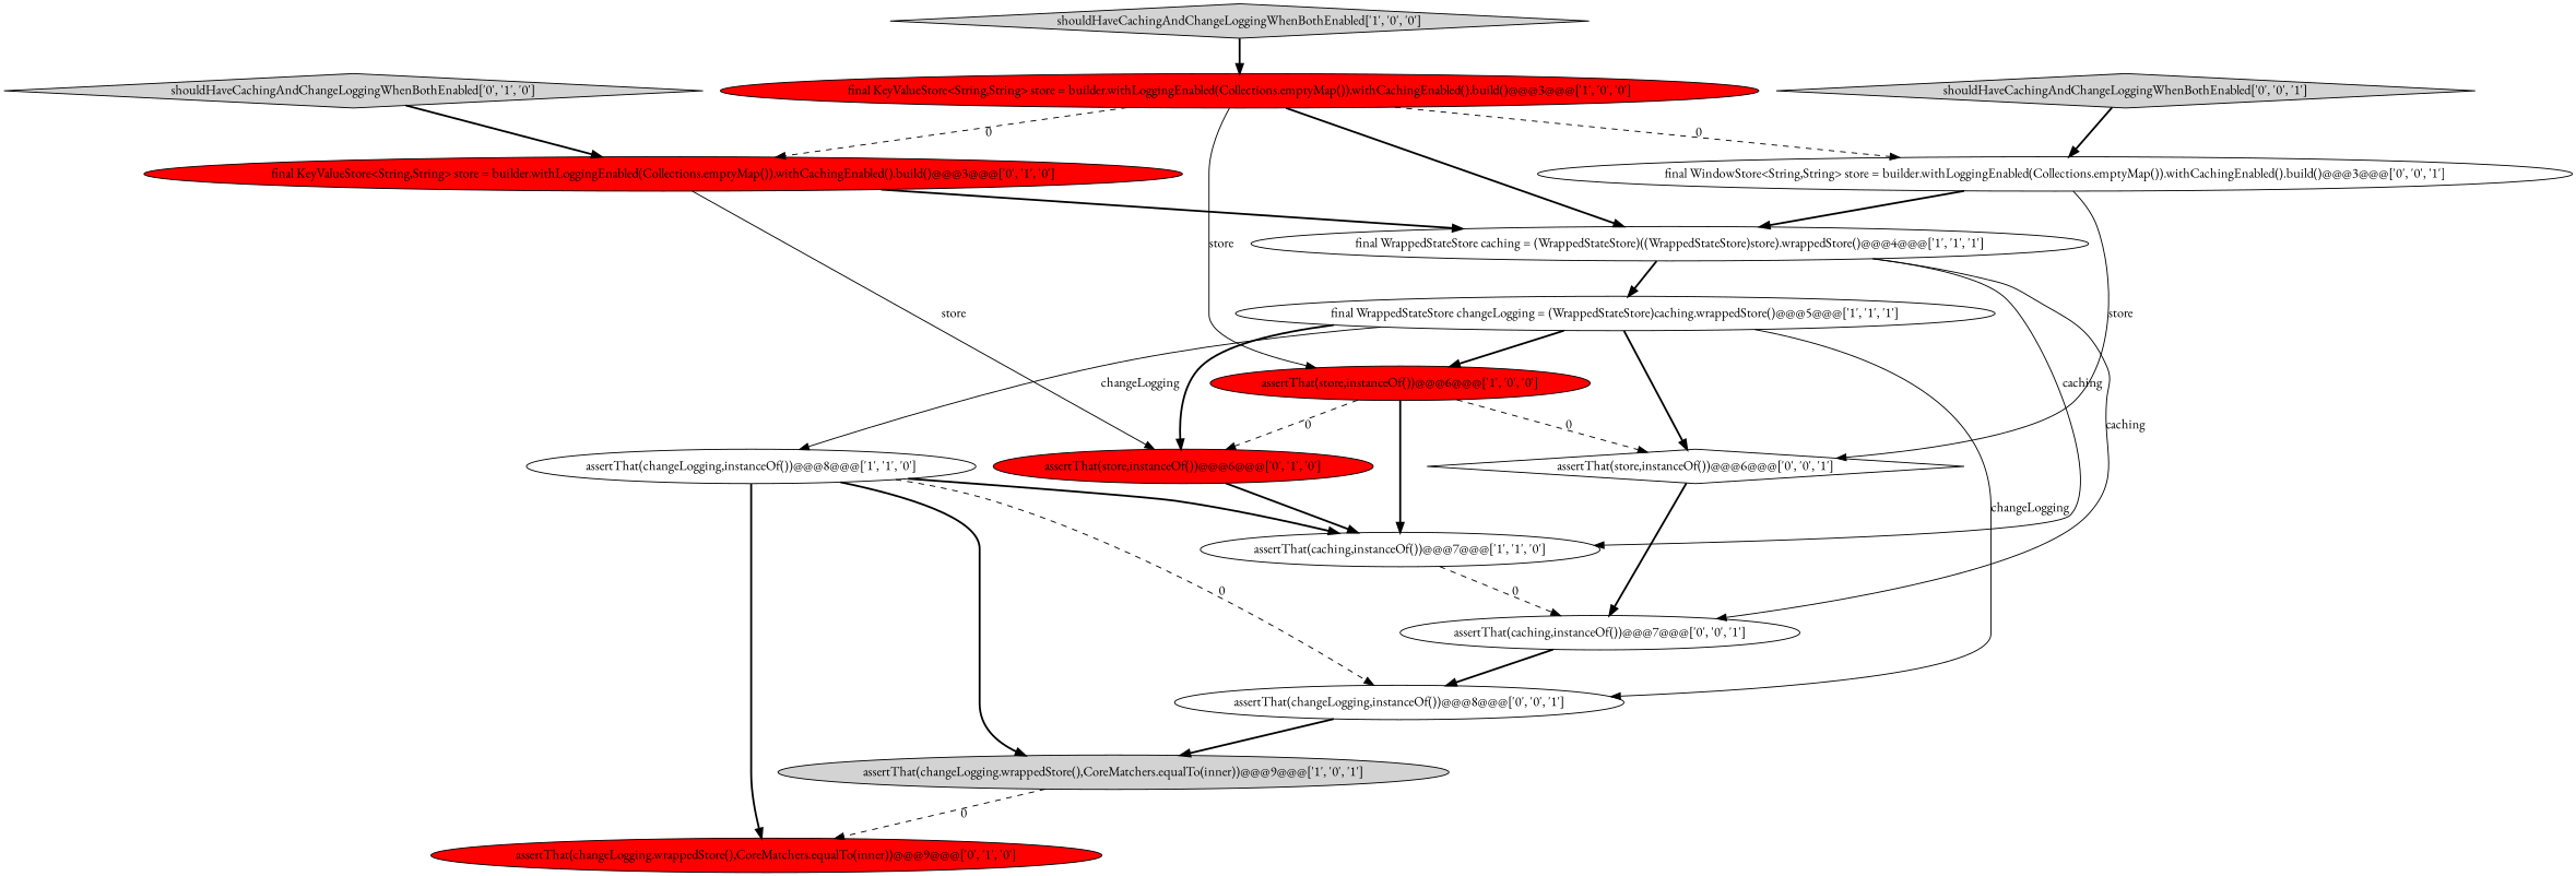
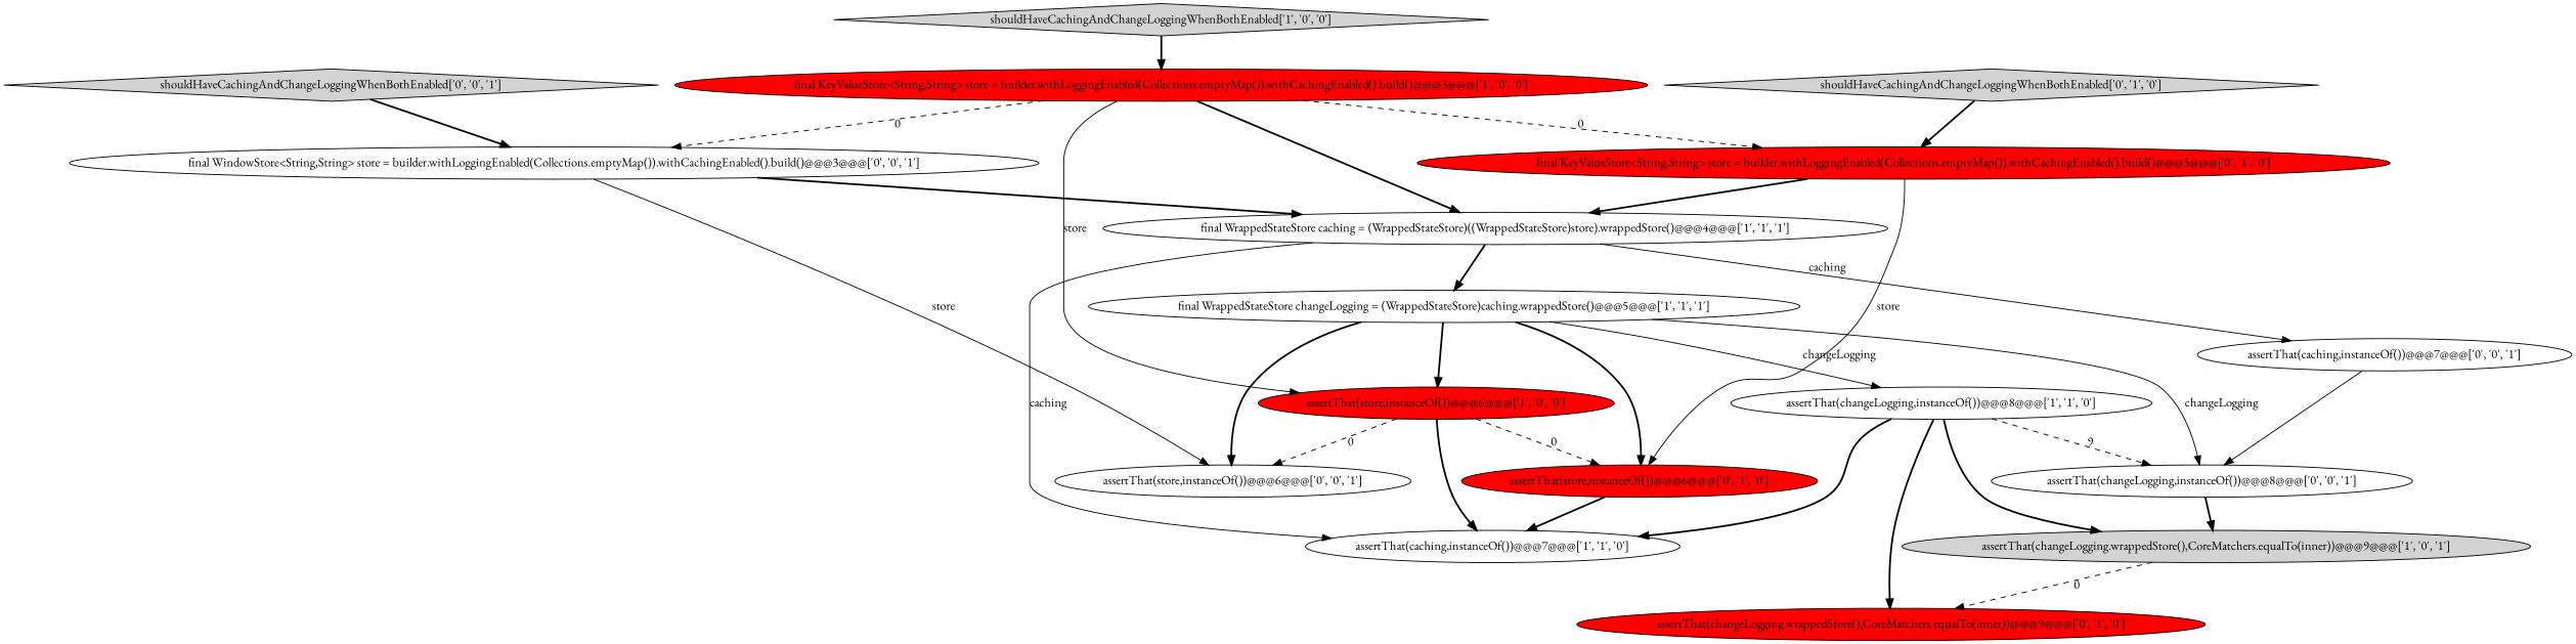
  digraph {
    fontname="EB Garamond"
    node [fillcolor=white fontname="EB Garamond" shape=ellipse style=filled]
    edge [fontname="EB Garamond" style=bold]
    n1 [label="final WrappedStateStore changeLogging = (WrappedStateStore)caching.wrappedStore()@@@5@@@['1', '1', '1']"]
    n2 [fillcolor=red label="assertThat(store,instanceOf())@@@6@@@['0', '1', '0']"]
-   n3 [label="assertThat(store,instanceOf())@@@6@@@['0', '0', '1']" shape=diamond]
+   n3 [label="assertThat(store,instanceOf())@@@6@@@['0', '0', '1']"]
    n4 [label="assertThat(changeLogging,instanceOf())@@@8@@@['1', '1', '0']"]
    n5 [fillcolor=red label="assertThat(store,instanceOf())@@@6@@@['1', '0', '0']"]
    n6 [label="assertThat(changeLogging,instanceOf())@@@8@@@['0', '0', '1']"]
    n7 [label="assertThat(caching,instanceOf())@@@7@@@['1', '1', '0']"]
    n8 [label="assertThat(caching,instanceOf())@@@7@@@['0', '0', '1']"]
    n9 [fillcolor=lightgray label="assertThat(changeLogging.wrappedStore(),CoreMatchers.equalTo(inner))@@@9@@@['1', '0', '1']"]
    n10 [fillcolor=red label="assertThat(changeLogging.wrappedStore(),CoreMatchers.equalTo(inner))@@@9@@@['0', '1', '0']"]
    n11 [fillcolor=red label="final KeyValueStore<String,String> store = builder.withLoggingEnabled(Collections.emptyMap()).withCachingEnabled().build()@@@3@@@['1', '0', '0']"]
    n12 [fillcolor=red label="final KeyValueStore<String,String> store = builder.withLoggingEnabled(Collections.emptyMap()).withCachingEnabled().build()@@@3@@@['0', '1', '0']"]
    n13 [label="final WindowStore<String,String> store = builder.withLoggingEnabled(Collections.emptyMap()).withCachingEnabled().build()@@@3@@@['0', '0', '1']"]
    n14 [label="final WrappedStateStore caching = (WrappedStateStore)((WrappedStateStore)store).wrappedStore()@@@4@@@['1', '1', '1']"]
    n15 [fillcolor=lightgray label="shouldHaveCachingAndChangeLoggingWhenBothEnabled['1', '0', '0']" shape=diamond]
    n16 [fillcolor=lightgray label="shouldHaveCachingAndChangeLoggingWhenBothEnabled['0', '1', '0']" shape=diamond]
    n17 [fillcolor=lightgray label="shouldHaveCachingAndChangeLoggingWhenBothEnabled['0', '0', '1']" shape=diamond]
    n1 -> n2
    n1 -> n3
    n1 -> n4 [label=changeLogging style=solid]
    n1 -> n5
    n1 -> n6 [label=changeLogging style=solid]
    n2 -> n7
-   n3 -> n8
-   n4 -> n6 [label=0 style=dashed]
+   n4 -> n6 [label=9 style=dashed]
    n4 -> n7
    n4 -> n9
    n4 -> n10
    n5 -> n2 [label=0 style=dashed]
    n5 -> n3 [label=0 style=dashed]
    n5 -> n7
    n6 -> n9
-   n7 -> n8 [label=0 style=dashed]
-   n8 -> n6
+   n8 -> n6 [style=solid]
    n9 -> n10 [label=0 style=dashed]
    n11 -> n5 [label=store style=solid]
    n11 -> n12 [label=0 style=dashed]
    n11 -> n13 [label=0 style=dashed]
    n11 -> n14
    n12 -> n2 [label=store style=solid]
    n12 -> n14
    n13 -> n3 [label=store style=solid]
    n13 -> n14
    n14 -> n1
    n14 -> n7 [label=caching style=solid]
    n14 -> n8 [label=caching style=solid]
    n15 -> n11
    n16 -> n12
    n17 -> n13
  }
